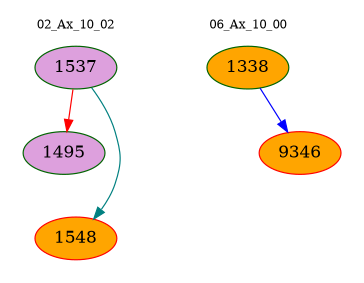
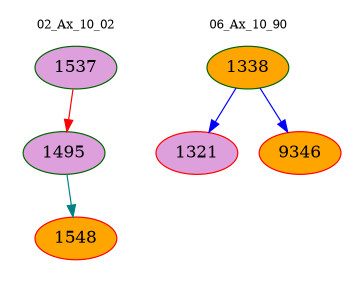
  digraph {
    node [color=darkgreen fillcolor=plum style=filled]
    edge [color=blue]
    n1 [label=1537]
    n2 [label=1495]
    n3 [color=red fillcolor=orange label=1548]
    n4 [fillcolor=orange label=1338]
+   n5 [color=red label=1321]
    n6 [color=red fillcolor=orange label=9346]
    subgraph cluster_1 {
      color=white
      fontsize=10
      label="02_Ax_10_02"
      n1
      n2
      n3
    }
    subgraph cluster_2 {
      color=white
      fontsize=10
-     label="06_Ax_10_00"
+     label="06_Ax_10_90"
      n4
+     n5
      n6
    }
    n1 -> n2 [color=red]
-   n1 -> n3 [color=teal]
+   n2 -> n3 [color=teal]
+   n4 -> n5
    n4 -> n6
  }
